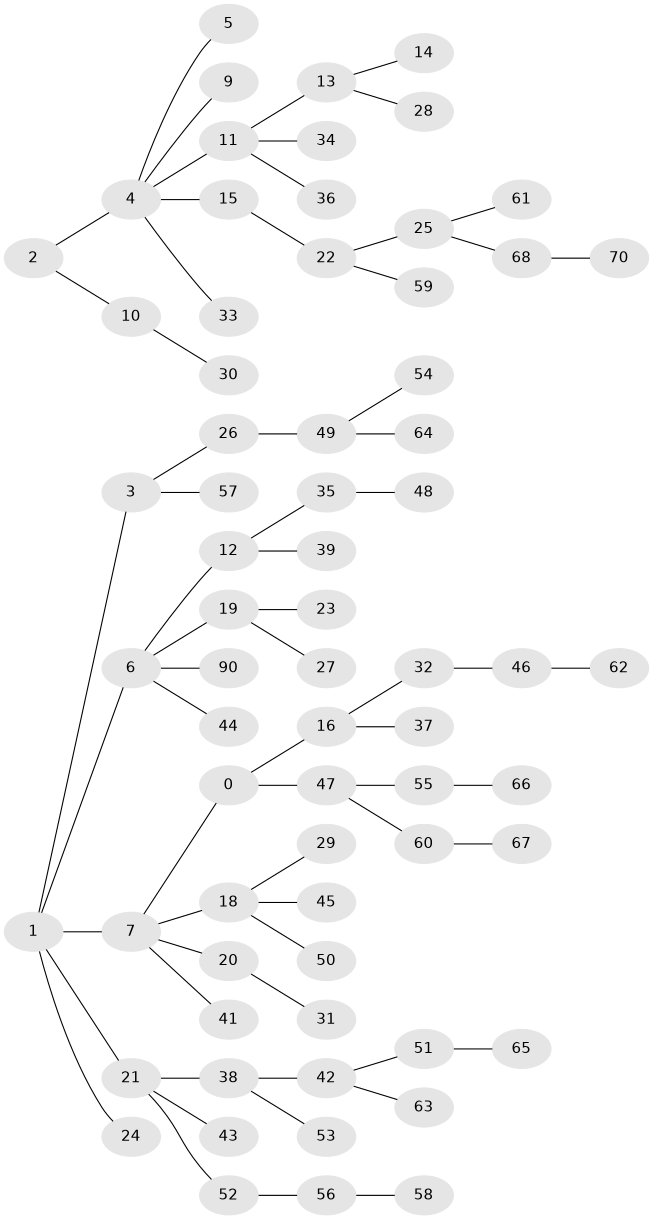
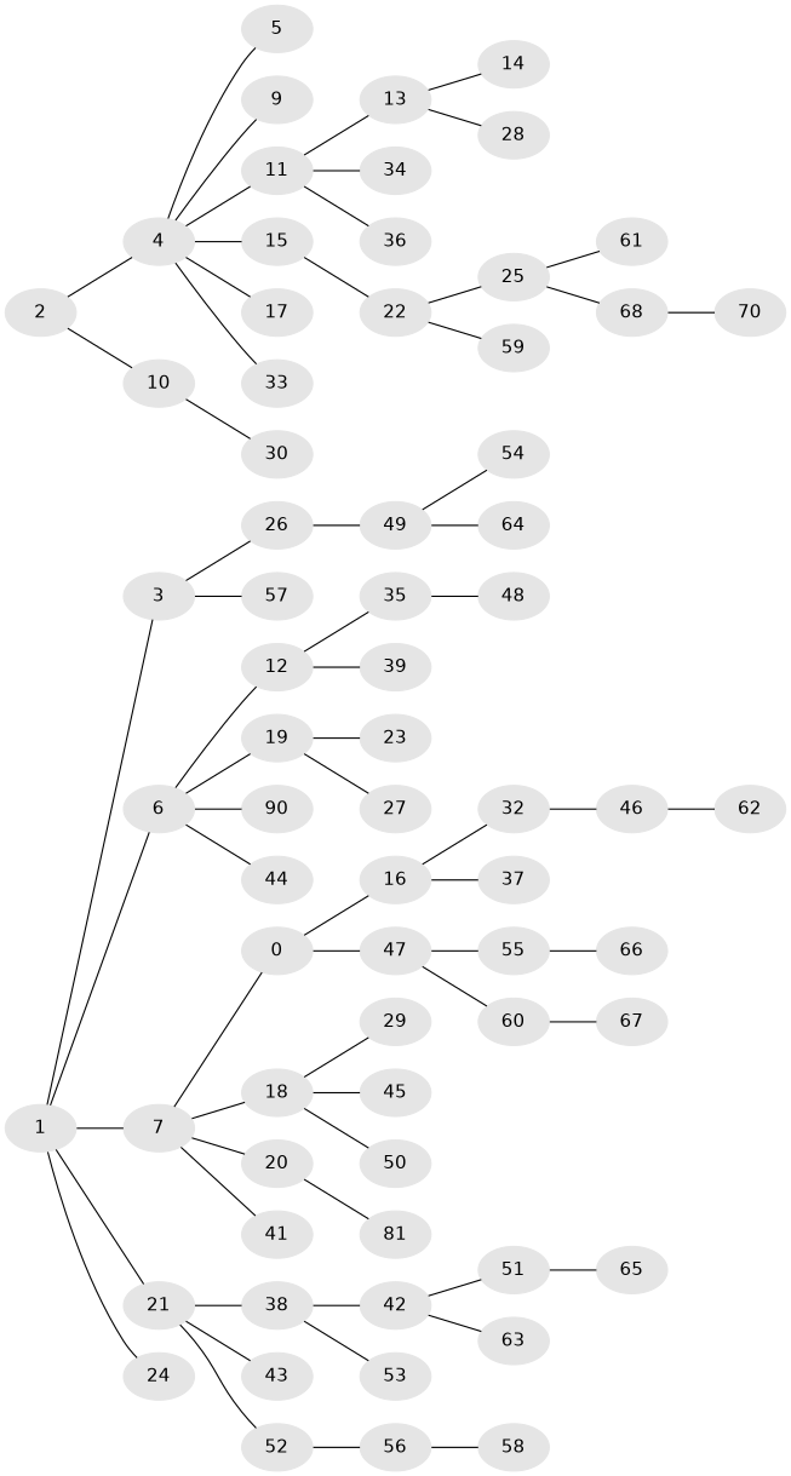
  graph {
    fontname="DejaVu Sans"
    rankdir=LR
    node [color=gray90 fontname="DejaVu Sans" style=filled]
    edge [fontname="DejaVu Sans"]
    1
    3
    6
    7
    21
    24
    2
    4
    10
    26
    57
    12
    19
    n14 [label=90]
    44
    n16 [label=0]
    18
    20
    41
    38
    43
    52
    5
    9
    11
    15
+   17
    33
    30
    49
    13
    34
    36
    22
    35
    39
    23
    27
    16
    47
    29
    45
    50
-   31
+   31 [label=81]
    32
    37
    55
    60
    14
    28
    48
    25
    59
    46
    42
    53
    56
    61
    68
    70
    54
    64
    62
    51
    63
    65
    66
    67
    58
    1 -- 3
    1 -- 6
    1 -- 7
    1 -- 21
    1 -- 24
    3 -- 26
    3 -- 57
    6 -- 12
    6 -- 19
    6 -- n14
    6 -- 44
    7 -- n16
    7 -- 18
    7 -- 20
    7 -- 41
    21 -- 38
    21 -- 43
    21 -- 52
    2 -- 4
    2 -- 10
    4 -- 5
    4 -- 9
    4 -- 11
    4 -- 15
+   4 -- 17
    4 -- 33
    10 -- 30
    26 -- 49
    12 -- 35
    12 -- 39
    19 -- 23
    19 -- 27
    n16 -- 16
    n16 -- 47
    18 -- 29
    18 -- 45
    18 -- 50
    20 -- 31
    38 -- 42
    38 -- 53
    52 -- 56
    11 -- 13
    11 -- 34
    11 -- 36
    15 -- 22
    49 -- 54
    49 -- 64
    13 -- 14
    13 -- 28
    22 -- 25
    22 -- 59
    35 -- 48
    16 -- 32
    16 -- 37
    47 -- 55
    47 -- 60
    32 -- 46
    55 -- 66
    60 -- 67
    25 -- 61
    25 -- 68
    46 -- 62
    42 -- 51
    42 -- 63
    56 -- 58
    68 -- 70
    51 -- 65
  }
